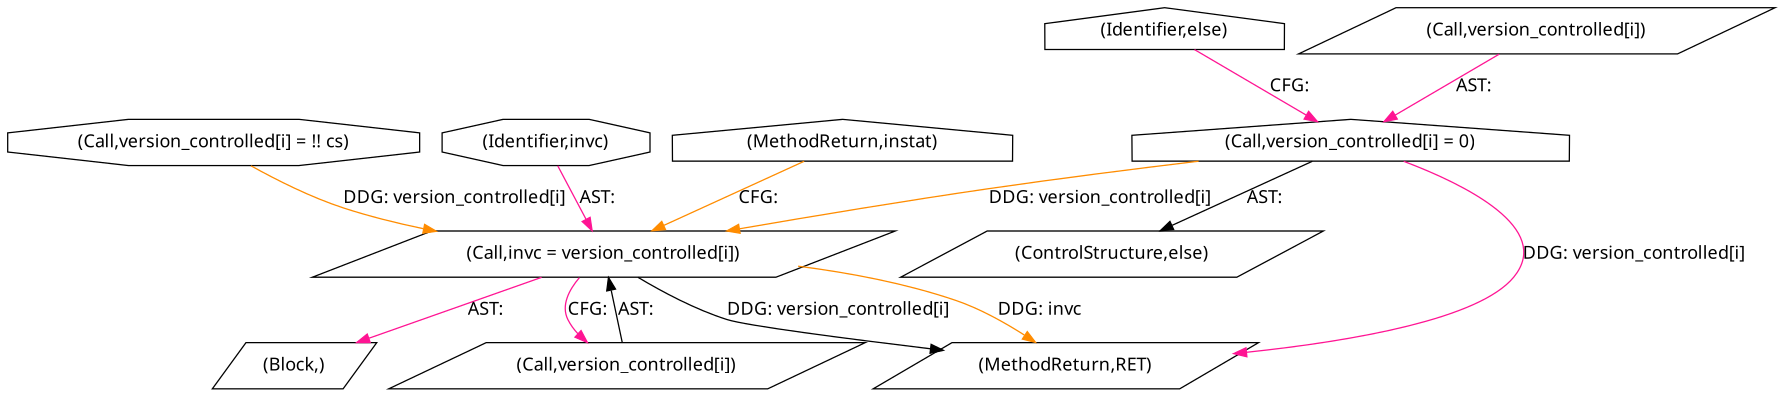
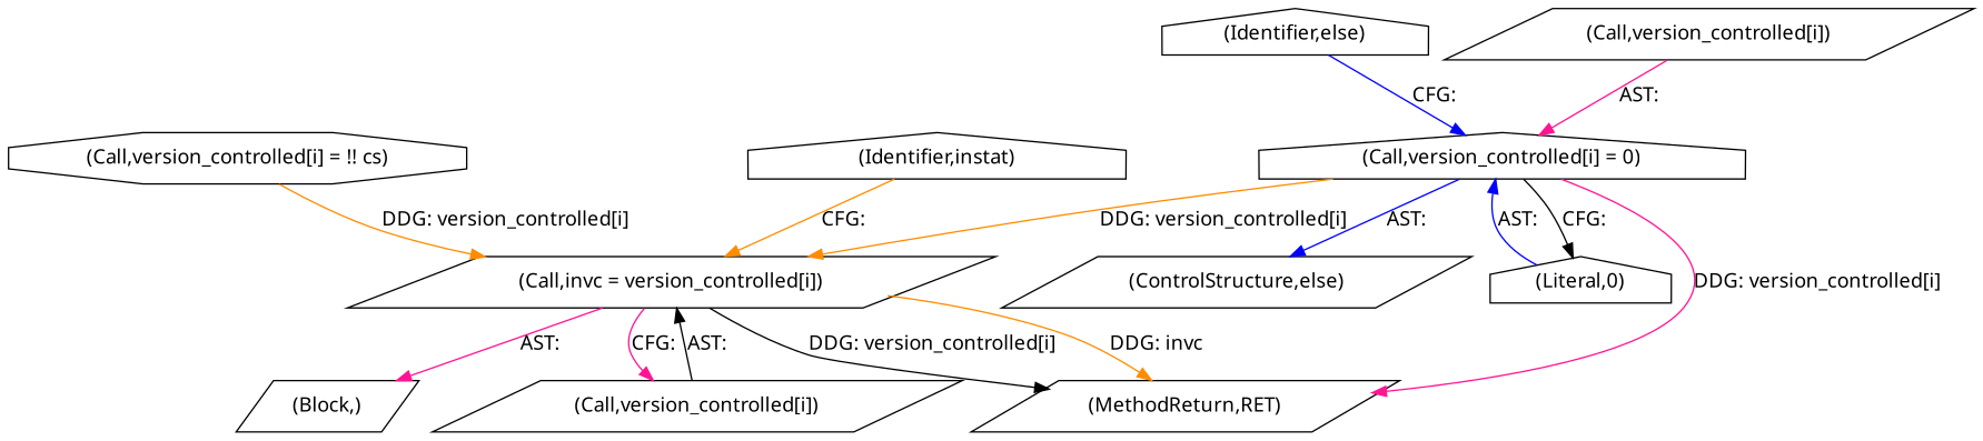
  digraph {
    fontname="Noto Sans"
    node [fontname="Noto Sans" shape=parallelogram]
    edge [color=deeppink fontname="Noto Sans"]
    n1 [label="(Call,version_controlled[i] = 0)" shape=house]
    n2 [label="(Call,invc = version_controlled[i])"]
    n3 [label="(MethodReturn,RET)"]
+   n4 [label="(Literal,0)" shape=house]
    n5 [label="(ControlStructure,else)"]
    n6 [label="(Block,)"]
    n7 [label="(Call,version_controlled[i])"]
    n8 [label="(Call,version_controlled[i] = !! cs)" shape=octagon]
-   n9 [label="(Identifier,invc)" shape=octagon]
    n10 [label="(Identifier,else)" shape=house]
-   n11 [label="(MethodReturn,instat)" shape=house]
+   n11 [label="(Identifier,instat)" shape=house]
    n12 [label="(Call,version_controlled[i])"]
    n1 -> n2 [color=darkorange label="DDG: version_controlled[i]"]
    n1 -> n3 [label="DDG: version_controlled[i]"]
-   n1 -> n5 [color=black label="AST: "]
+   n1 -> n4 [color=black label="CFG: "]
+   n1 -> n5 [color=blue label="AST: "]
    n2 -> n3 [color=darkorange label="DDG: invc"]
    n2 -> n3 [color=black label="DDG: version_controlled[i]"]
    n2 -> n6 [label="AST: "]
    n2 -> n7 [label="CFG: "]
+   n4 -> n1 [color=blue label="AST: "]
    n7 -> n2 [color=black label="AST: "]
    n8 -> n2 [color=darkorange label="DDG: version_controlled[i]"]
-   n9 -> n2 [label="AST: "]
-   n10 -> n1 [label="CFG: "]
+   n10 -> n1 [color=blue label="CFG: "]
    n11 -> n2 [color=darkorange label="CFG: "]
    n12 -> n1 [label="AST: "]
  }
